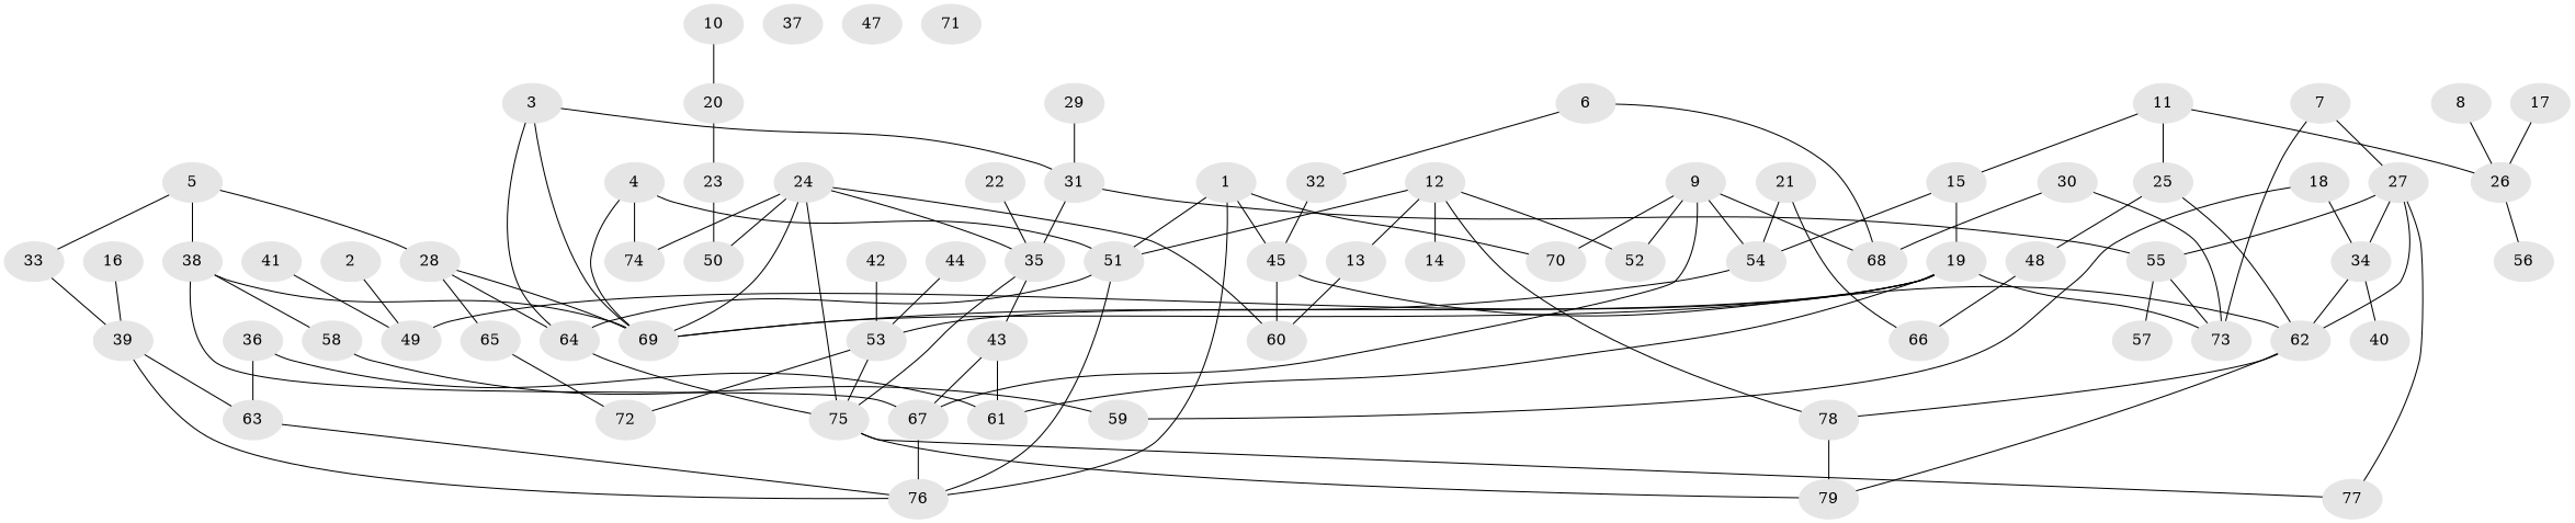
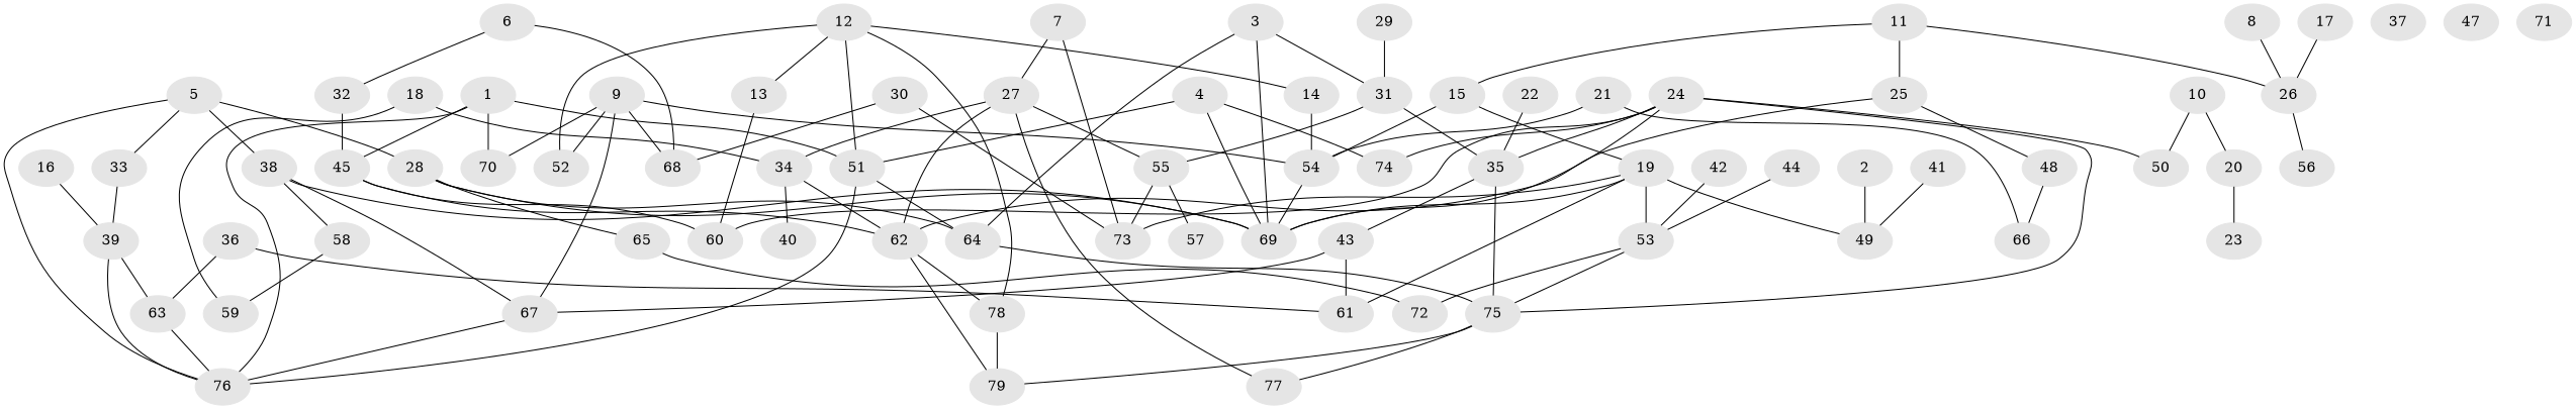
  graph {
    node [color=gray90 style=filled]
    1
    45
    51
    70
    76
    60
    62
    64
    2
    49
    3
    31
    69
    35
    55
    75
    4
    74
    5
    28
    33
    38
    65
    39
    67
    58
    6
    32
    68
    7
    27
    73
    34
    77
    8
    26
    56
    9
    52
    54
    10
    20
    23
    11
    15
    25
    19
    48
    12
    13
    14
    78
    79
    61
    53
    16
    63
    17
    18
    59
    40
    72
    50
    21
    66
    22
    43
    24
    57
    29
    30
    36
    37
    41
    42
    44
    47
    71
    1 -- 45
    1 -- 51
    1 -- 70
    1 -- 76
    45 -- 60
    45 -- 62
    51 -- 76
    51 -- 64
    62 -- 78
    62 -- 79
    64 -- 75
    2 -- 49
    3 -- 64
    3 -- 31
    3 -- 69
    31 -- 35
    31 -- 55
    35 -- 75
    35 -- 43
    55 -- 73
    55 -- 57
    75 -- 77
    75 -- 79
    4 -- 51
    4 -- 69
    4 -- 74
+   5 -- 76
    5 -- 28
    5 -- 33
    5 -- 38
    28 -- 64
    28 -- 69
    28 -- 65
    33 -- 39
    38 -- 69
    38 -- 67
    38 -- 58
    65 -- 72
    39 -- 76
    39 -- 63
    67 -- 76
    58 -- 59
    6 -- 32
    6 -- 68
    32 -- 45
    7 -- 27
    7 -- 73
    27 -- 62
    27 -- 55
    27 -- 34
    27 -- 77
    34 -- 62
    34 -- 40
    8 -- 26
    26 -- 56
    9 -- 70
    9 -- 67
    9 -- 68
    9 -- 52
    9 -- 54
    54 -- 69
    10 -- 20
    20 -- 23
-   23 -- 50
+   10 -- 50
    11 -- 26
    11 -- 15
    11 -- 25
    15 -- 54
    15 -- 19
    25 -- 62
    25 -- 48
    19 -- 49
    19 -- 69
    19 -- 73
    19 -- 61
    19 -- 53
    48 -- 66
    12 -- 51
    12 -- 52
    12 -- 13
    12 -- 14
    12 -- 78
    13 -- 60
+   14 -- 54
    78 -- 79
    53 -- 75
    53 -- 72
    16 -- 39
    63 -- 76
    17 -- 26
    18 -- 34
    18 -- 59
    21 -- 54
    21 -- 66
    22 -- 35
    43 -- 67
    43 -- 61
    24 -- 60
    24 -- 69
    24 -- 35
    24 -- 75
    24 -- 74
    24 -- 50
    29 -- 31
    30 -- 68
    30 -- 73
    36 -- 61
    36 -- 63
    41 -- 49
    42 -- 53
    44 -- 53
  }
